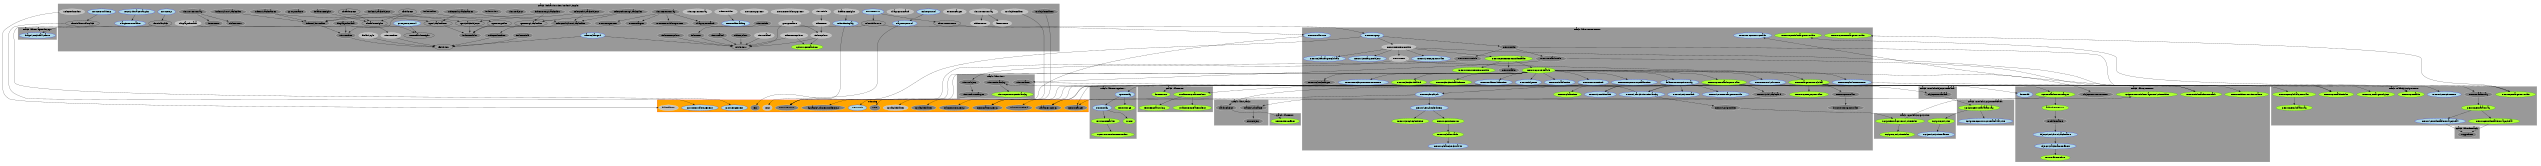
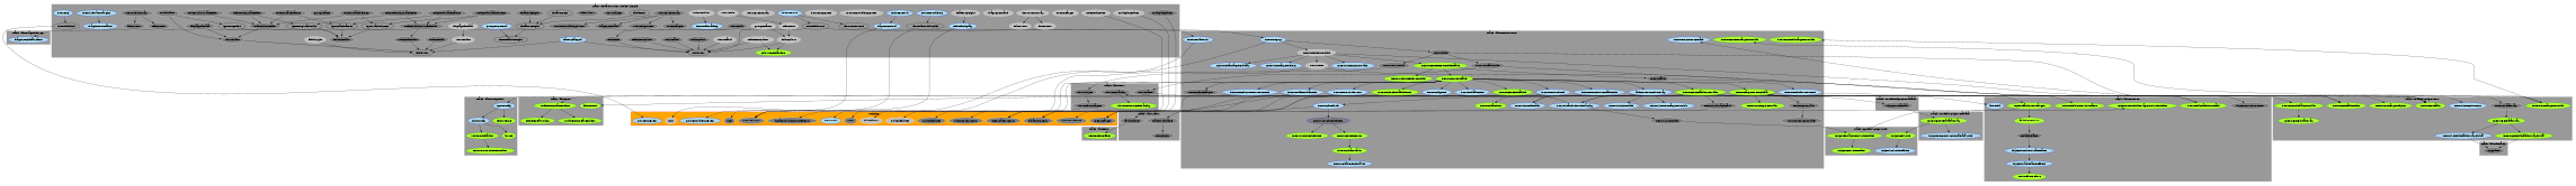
  digraph {
    clusterrank=true
    node [color=white fillcolor=grey50 style=filled]
    n1 [label=_headerHeight color="" fillcolor="" style=""]
    n2 [label=_titleView color="" fillcolor="" style=""]
    n3 [label=_fieldRect color="" fillcolor="" style=""]
    n4 [label=_headerRect color="" fillcolor="" style=""]
    n5 [label=_getLongFiles color="" fillcolor="" style=""]
    n6 [label=_getLongStackFiles color="" fillcolor="" style=""]
    n7 [label=_fieldView color="" fillcolor="" style=""]
    n8 [label=_getStackObjects color="" fillcolor="" style=""]
    n9 [label=_getStackNames color="" fillcolor="" style=""]
    n10 [label=_doFieldClick color="" fillcolor="" style=""]
    n11 [label=_doButtonMenu color="" fillcolor="" style=""]
    n12 [label=_setDefaultHeight color="" fillcolor="" style=""]
    n13 [label=_doFieldDown color="" fillcolor="" style=""]
    n14 [label=_doFieldDoubleClick color="" fillcolor="" style=""]
    n15 [fillcolor=grey label=header_Height]
    n16 [fillcolor=grey label=event_Target]
    n17 [fillcolor=grey label=rect]
    n18 [fillcolor=grey label=multiplehilites]
    n19 [fillcolor=grey label=selected_Index]
    n20 [fillcolor=grey label=drag_Command]
    n21 [fillcolor=grey label=view_MenuArray]
    n22 [fillcolor=grey label=view_Title]
    n23 [fillcolor=grey label=view_Label]
    n24 [fillcolor=grey label=index_Folder]
    n25 [fillcolor=grey label=title_Colour]
    n26 [fillcolor=grey label=hilitedlines]
    n27 [fillcolor=grey label=view_Index]
    n28 [fillcolor=grey label=mouse_DoubleUpEvent]
    n29 [fillcolor=grey label=displayed_Data]
    n30 [fillcolor=grey label=line_Menu]
    n31 [fillcolor=grey label=title_Text]
    n32 [fillcolor=grey label=menu_TextFromTitle]
    n33 [fillcolor=grey label=menu_Text]
    n34 [fillcolor=grey label=field_Style]
    n35 [fillcolor=grey label=group_Name]
    n36 [fillcolor=grey label=mouse_UpEvent]
    n37 [fillcolor=grey label=multiple_Hilites]
    n38 [fillcolor=grey label=title_Menu]
    n39 [fillcolor=grey label=view_EventArray]
    n40 [fillcolor=grey label=title_TextColour]
    n41 [label=event_Target]
    n42 [label=menu_SubStackCard]
    n43 [label=menu_DataArray]
    n44 [label=view_Object]
    n45 [label=index_Folder]
    n46 [label=mFormatProperty]
    n47 [label=view_Title]
    n48 [label=selected_LongStackFiles]
    n49 [label=index_StackObjects]
    n50 [label=multiple_Hilites]
    n51 [label=line_Menu]
    n52 [label=view_Name]
    n53 [label=submenu_Fixed]
    n54 [label=menu_Controller]
    n55 [label=object_IsMenuButton]
    n56 [label=view_EventArray]
    n57 [label=view_Object]
    n58 [label=index_View]
    n59 [label=view_AboveTarget]
    n60 [label=card_Object]
    n61 [label=title_Menu]
    n62 [label=rect]
    n63 [label=menu_Target]
    n64 [label=title_TextColour]
    n65 [label=menu_DefaultTitle]
    n66 [label=selected_StackNames]
    n67 [label=mouse_DoubleUpEvent]
    n68 [label=title_Colour]
    n69 [label=view_Label]
    n70 [label=index_Field]
    n71 [label=mobile_Name]
    n72 [label=stack_SubName]
    n73 [label=view_Hierarchy]
    n74 [label=view_Index]
    n75 [label=menu_Button]
    n76 [label=index_ShortStackFiles]
    n77 [label=drag_Command]
    n78 [label=index_LongStackFiles]
    n79 [label=selected_Index]
    n80 [label=selected_StackObjects]
    n81 [label=selected_ShortStackFiles]
    n82 [label=osx_Object]
    n83 [label=index_ShortFiles]
    n84 [label=mouse_UpEvent]
    n85 [label=menu_Title]
    n86 [label=header_Height]
    n87 [label=displayed_Data]
    n88 [label=menu_ScriptTitles]
    n89 [label=submenuProperty]
    n90 [label=index_StackNames]
    n91 [label=menu_BurntTitle]
    n92 [label=uRIP]
    n93 [label=paramProperty]
    n94 [label=object_MetaData]
    n95 [label=burnt_MenuController]
    n96 [label=rugged_ID]
    n97 [label=group_Name]
    n98 [label=index_Files]
    n99 [label=menu_CheckTarget]
    n100 [label=multiplehilites]
    n101 [label=menu_Table]
    n102 [label=view_MenuArray]
    n103 [label=title_Text]
    n104 [label=dynamicSubmenuTitleProp]
    n105 [color=Blue fillcolor=LightBlue label=refreshDisplay]
    n106 [color=Blue fillcolor=LightBlue label=script_DeconstructMetaDataSuite]
    n107 [color=Blue fillcolor=LightBlue label=menu_CheckSub]
    n108 [color=Blue fillcolor=LightBlue label=text_AddTrailing]
    n109 [color=Blue fillcolor=LightBlue label=margin_Normalize]
    n110 [color=Blue fillcolor=GreenYellow label=line_Insert]
    n111 [color=Blue fillcolor=LightBlue label=menu_SetTargetObject]
    n112 [color=Blue fillcolor=LightBlue label=mouseDown]
    n113 [color=Blue fillcolor=LightBlue label=menu_DeconstructTableLine]
    n114 [color=Blue fillcolor=LightBlue label=menu_IncludeMenuText]
    n115 [color=Blue fillcolor=LightBlue label=drag_SetGlobalStatus]
    n116 [color=Blue fillcolor=LightBlue label=line_Add]
    n117 [color=Blue fillcolor=LightBlue label=object_StackNameOffsets]
    n118 [color=Blue fillcolor=LightBlue label=mouseDoubleUp]
    n119 [color=Blue fillcolor=LightBlue label=menu_AddBooleanLine]
    n120 [color=Blue fillcolor=LightBlue label=preOpenControl]
    n121 [color=Blue fillcolor=LightBlue label=object_SetShortStackName]
    n122 [color=Blue fillcolor=LightBlue label=mouseUpEvent]
    n123 [color=Blue fillcolor=LightBlue label=resizeControl]
    n124 [color=Blue fillcolor=LightBlue label=menu_InsertSubMenu]
    n125 [color=Blue fillcolor=LightBlue label=menu_TidyText]
    n126 [color=Blue fillcolor=LightBlue label=menu_SetItemTargetOveride]
    n127 [color=Blue fillcolor=LightBlue label=menu_SetTopController]
    n128 [color=Blue fillcolor=LightBlue label=menu_DisableLine]
    n129 [color=Blue fillcolor=LightBlue label=LayoutControl]
    n130 [color=Blue fillcolor=LightBlue label=menu_PopUp]
    n131 [color=Blue fillcolor=LightBlue label=menu_SetTitlePath]
    n132 [color=Blue fillcolor=LightBlue label=menu_ClearTargetGlobals]
    n133 [color=Blue fillcolor=LightBlue label=menu_PullDown]
    n134 [color=Blue fillcolor=LightBlue label=menu_SetTitleTableArrayGlobal]
    n135 [color=Blue fillcolor=LightBlue label=menu_SearchViewHierarchy]
    n136 [color=Blue fillcolor=LightBlue label=menu_FetchCustomMenuItems]
    n137 [color=Blue fillcolor=LightBlue label=menu_CleanCheckMarks]
    n138 [color=Blue fillcolor=LightBlue label=nameChanged]
    n139 [color=Blue fillcolor=LightBlue label=menu_SetSentPath]
    n140 [color=Blue fillcolor=LightBlue label=mouseDoubleUpEvent]
    n141 [color=Blue fillcolor=LightBlue label=opn_Notify]
    n142 [color=Blue fillcolor=LightBlue label=menu_DeconstructPath]
    n143 [color=Blue fillcolor=LightBlue label=menu_InsertFixed]
    n144 [color=Blue fillcolor=LightBlue label=rect_SubtractMargins]
    n145 [color=Blue fillcolor=LightBlue label=script_SetSuiteOffsets]
    n146 [color=Blue fillcolor=LightBlue label=mouseUp]
    n147 [color=Blue fillcolor=LightBlue label=menu_SetActiveText]
    n148 [color=Blue fillcolor=LightBlue label=osx_Notify]
-   n149 [color=Blue fillcolor=LightBlue label=menu_SetCheckedItem]
+   n149 [color=Blue label=menu_SetCheckedItem]
    n150 [color=Blue fillcolor=LightBlue label=addToMenuActiveArray]
    n151 [color=Blue fillcolor=LightBlue label=menu_Init]
    n152 [color=Green4 fillcolor=GreenYellow label=menu_GetTitleTableArrayGlobal]
    n153 [color=Green4 fillcolor=GreenYellow label=menu_GetTableTitles]
    n154 [color=Green4 fillcolor=GreenYellow label=menu_GetTable]
    n155 [color=Green4 fillcolor=GreenYellow label=version_IsEarlier]
    n156 [color=Green4 fillcolor=GreenYellow label=menu_GetGlobalController]
    n157 [color=Green4 fillcolor=GreenYellow label=menu_GetTargetObject]
    n158 [color=Green4 fillcolor=GreenYellow label=addThenReturn]
    n159 [color=Green4 fillcolor=GreenYellow label=text_RepeatString]
    n160 [color=Green4 fillcolor=GreenYellow label=text_Merge]
    n161 [color=Green4 fillcolor=GreenYellow label=menu_GetTitleTargetOveride]
    n162 [color=Green4 fillcolor=GreenYellow label=outline_DecreaseIndent]
    n163 [color=Green4 fillcolor=GreenYellow label=menu_ConvertTable]
    n164 [color=Green4 fillcolor=GreenYellow label=menu_GetTextFromTitleTable]
    n165 [color=Green4 fillcolor=GreenYellow label=_convertVersionToNumber]
    n166 [color=Green4 fillcolor=GreenYellow label=menu_GetDataArray]
    n167 [color=Green4 fillcolor=GreenYellow label=text_OffsetBefore]
    n168 [color=Green4 fillcolor=GreenYellow label=menu_CheckDisabled]
    n169 [color=Green4 fillcolor=GreenYellow label=menu_MenuTextFromTitle]
    n170 [color=Green4 fillcolor=GreenYellow label=menu_GetTopController]
    n171 [color=Green4 fillcolor=GreenYellow label=menu_SetCheckedLine]
    n172 [color=Green4 fillcolor=GreenYellow label=outline_IncreaseIndent]
    n173 [color=Green4 fillcolor=GreenYellow label=menu_TargetFromGlobal]
    n174 [color=Green4 fillcolor=GreenYellow label=script_MenuTitleArrayFromSuiteTitles]
    n175 [color=Green4 fillcolor=GreenYellow label=menu_GetTargetOveride]
    n176 [color=Green4 fillcolor=GreenYellow label=menu_CleanLine]
    n177 [color=Green4 fillcolor=GreenYellow label=view_ConstructHierarchy]
    n178 [color=Green4 fillcolor=GreenYellow label=script_GetMetadataArray]
    n179 [color=Green4 fillcolor=GreenYellow label=script_GetSuite]
    n180 [color=Green4 fillcolor=GreenYellow label=text_TokenOffset]
    n181 [color=Green4 fillcolor=GreenYellow label=menu_CheckDisabledItem]
    n182 [color=Green4 fillcolor=GreenYellow label=menu_TitlePathFromPath]
    n183 [color=Green4 fillcolor=GreenYellow label=colour_GetRandom]
    n184 [color=Green4 fillcolor=GreenYellow label=menu_GetLineNum]
    n185 [color=Green4 fillcolor=GreenYellow label=script_GetSuiteTitles]
    n186 [color=Green4 fillcolor=GreenYellow label=menu_GetItemTargetOveride]
    n187 [color=Green4 fillcolor=GreenYellow label=menu_GetGlobalArray]
    n188 [color=Green4 fillcolor=GreenYellow label=_GetDefaultMenuTarget]
    n189 [color=Green4 fillcolor=GreenYellow label=menu_TitleFromViewName]
    n190 [color=Green4 fillcolor=GreenYellow label=kwote]
    n191 [color=Green4 fillcolor=GreenYellow label=menu_GetDefaultController]
    n192 [color=Green4 fillcolor=GreenYellow label=script_ExtractMenuSuiteTitles]
    n193 [color=Green4 fillcolor=GreenYellow label=menu_CleanMarks]
    subgraph sub_1 {
      n1
      n2
      n3
      n4
      n5
      n6
      n7
      n8
      n9
    }
    subgraph sub_2 {
      n10
      n11
      n12
      n13
      n14
    }
    subgraph sub_3 {
      n15
      n16
      n17
      n18
      n19
      n20
      n21
      n22
      n23
      n24
      n25
      n26
      n27
      n28
      n29
      n30
      n31
      n32
      n33
      n34
      n35
      n36
      n37
      n38
      n39
      n40
    }
    subgraph sub_4 {
      n41
      n42
      n43
      n44
      n45
      n46
      n47
      n48
      n49
      n50
      n51
      n52
      n53
      n54
      n55
      n56
      n57
      n58
      n59
      n60
      n61
      n62
      n63
      n64
      n65
      n66
      n67
      n68
      n69
      n70
      n71
      n72
      n73
      n74
      n75
      n76
      n77
      n78
      n79
      n80
      n81
      n82
      n83
      n84
      n85
      n86
      n87
      n88
      n89
      n90
      n91
      n92
      n93
      n94
      n95
      n96
      n97
      n98
      n99
      n100
      n101
      n102
      n103
      n104
    }
    subgraph sub_5 {
      n105
      n106
      n107
      n108
      n109
      n110
      n111
      n112
      n113
      n114
      n115
      n116
      n117
      n118
      n119
      n120
      n121
      n122
      n123
      n124
      n125
      n126
      n127
      n128
      n129
      n130
      n131
      n132
      n133
      n134
      n135
      n136
      n137
      n138
      n139
      n140
      n141
      n142
      n143
      n144
      n145
      n146
      n147
      n148
      n149
      n150
      n151
    }
    subgraph sub_6 {
      n152
      n153
      n154
      n155
      n156
      n157
      n158
      n159
      n160
      n161
      n162
      n163
      n164
      n165
      n166
      n167
      n168
      n169
      n170
      n171
      n172
      n173
      n174
      n175
      n176
      n177
      n178
      n179
      n180
      n181
      n182
      n183
      n184
      n185
      n186
      n187
      n188
      n189
      n190
      n191
      n192
      n193
    }
    subgraph cluster_7 {
      color=red
      fillcolor=orange
      label=Missing
      style=filled
      n17
      n18
      n26
      n46
      n53
      n62
      n63
      n75
      n89
      n92
      n93
      n100
      n104
      n122
      n140
      n151
    }
    subgraph cluster_8 {
      color=grey60
      fillcolor=grey60
      label="stack \"behavior_View|Index|Simple\""
      style=filled
      n1
      n2
      n3
      n4
      n5
      n6
      n7
      n8
      n9
      n10
      n11
      n12
      n13
      n14
      n15
      n16
      n19
      n20
      n21
      n22
      n23
      n24
      n25
      n27
      n28
      n29
      n30
      n31
      n34
      n35
      n36
      n37
      n38
      n39
      n40
      n41
      n45
      n47
      n48
      n49
      n50
      n51
      n56
      n57
      n58
      n61
      n64
      n66
      n67
      n68
      n69
      n70
      n74
      n76
      n77
      n78
      n79
      n80
      n81
      n83
      n84
      n86
      n87
      n90
      n97
      n98
      n102
      n103
      n105
      n108
      n109
      n112
      n118
      n120
      n123
      n129
      n138
      n144
      n146
      n183
    }
    subgraph cluster_9 {
      color=grey60
      fillcolor=grey60
      label="stack \"lib_Common\""
      style=filled
      n55
      n71
      n116
      n117
      n121
      n158
      n167
      n174
      n182
      n188
      n189
    }
    subgraph cluster_10 {
      color=grey60
      fillcolor=grey60
      label="stack \"lib_DragAndDrop\""
      style=filled
      n115
    }
    subgraph cluster_11 {
      color=grey60
      fillcolor=grey60
      label="stack \"lib_IdeHack\""
      style=filled
      n96
    }
    subgraph cluster_12 {
      color=grey60
      fillcolor=grey60
      label="stack \"lib_MenuButton\""
      style=filled
      n32
      n33
      n42
      n54
      n65
      n85
      n88
      n91
      n95
      n99
      n101
      n107
      n111
      n113
      n114
      n119
      n124
      n125
      n126
      n127
      n128
      n130
      n131
      n132
      n133
      n135
      n136
      n137
      n139
      n142
      n143
      n149
      n150
      n161
      n163
      n164
      n168
      n169
      n170
      n171
      n173
      n176
      n181
      n184
      n186
      n191
      n193
    }
    subgraph cluster_13 {
      color=grey60
      fillcolor=grey60
      label="stack \"lib_RevIgniter\""
      style=filled
      n141
      n148
      n155
      n160
      n165
      n190
    }
    subgraph cluster_14 {
      color=grey60
      fillcolor=grey60
      label="stack \"lib_Stack\""
      style=filled
      n60
      n72
      n82
    }
    subgraph cluster_15 {
      color=grey60
      fillcolor=grey60
      label="stack \"lib_Text\""
      style=filled
      n180
    }
    subgraph cluster_16 {
      color=grey60
      fillcolor=grey60
      label="stack \"lib_View\""
      style=filled
      n44
      n52
      n59
      n73
      n177
    }
    subgraph cluster_17 {
      color=grey60
      fillcolor=grey60
      label="stack \"lib_XML\""
      style=filled
      n110
      n159
      n162
      n172
    }
    subgraph cluster_18 {
      color=grey60
      fillcolor=grey60
      label="stack \"model_ObjectMetadata\""
      style=filled
      n94
    }
    subgraph cluster_19 {
      color=grey60
      fillcolor=grey60
      label="stack \"model_ScriptMenu\""
      style=filled
      n43
      n134
      n147
      n152
      n153
      n154
      n156
      n157
      n166
      n175
      n187
    }
    subgraph cluster_20 {
      color=grey60
      fillcolor=grey60
      label="stack \"model_ScriptMetadata\""
      style=filled
      n106
      n178
    }
    subgraph cluster_21 {
      color=grey60
      fillcolor=grey60
      label="stack \"model_ScriptSuite\""
      style=filled
      n145
      n179
      n185
      n192
    }
    n1 -> n12
    n3 -> n1
    n4 -> n1
    n5 -> n45
    n6 -> n45
    n8 -> n45
    n9 -> n45
    n10 -> n122
    n11 -> n133
    n13 -> n115
    n13 -> n130
    n14 -> n140
    n15 -> n105
    n19 -> n26
    n21 -> n30
    n21 -> n38
    n22 -> n31
    n23 -> n2
    n24 -> n108
    n25 -> n2
    n25 -> n183
    n27 -> n7
    n29 -> n27
    n31 -> n25
    n32 -> n33
    n32 -> n111
    n32 -> n127
    n32 -> n132
    n32 -> n147
    n32 -> n164
    n33 -> n55
    n33 -> n75
    n34 -> n7
    n35 -> n2
    n35 -> n25
    n37 -> n18
    n40 -> n2
    n40 -> n183
    n42 -> n72
    n43 -> n166
    n44 -> n59
    n47 -> n103
    n48 -> n6
    n48 -> n81
    n49 -> n8
    n49 -> n83
    n50 -> n100
    n52 -> n94
    n54 -> n95
    n56 -> n41
    n56 -> n67
    n56 -> n77
    n56 -> n84
    n59 -> n92
    n60 -> n180
    n64 -> n2
    n65 -> n52
    n65 -> n189
    n66 -> n9
    n66 -> n81
    n68 -> n2
    n69 -> n2
    n70 -> n7
    n71 -> n121
    n72 -> n82
    n73 -> n177
    n74 -> n7
    n76 -> n83
    n78 -> n6
    n78 -> n83
    n79 -> n7
    n80 -> n8
    n80 -> n81
    n81 -> n79
    n83 -> n74
    n85 -> n43
    n85 -> n65
    n85 -> n91
    n86 -> n1
    n87 -> n74
    n88 -> n192
    n90 -> n9
    n90 -> n83
    n91 -> n44
    n94 -> n178
    n98 -> n5
    n98 -> n74
+   n101 -> n154
    n102 -> n51
    n102 -> n61
    n103 -> n2
    n105 -> n62
    n107 -> n93
    n107 -> n149
    n112 -> n11
    n112 -> n13
    n113 -> n176
    n114 -> n154
    n117 -> n167
    n118 -> n14
    n119 -> n93
    n119 -> n141
    n120 -> n12
    n121 -> n117
    n123 -> n129
    n124 -> n154
    n124 -> n172
    n129 -> n17
    n130 -> n32
    n130 -> n75
    n130 -> n85
    n131 -> n116
    n133 -> n75
    n134 -> n96
    n135 -> n73
    n135 -> n88
    n135 -> n153
    n136 -> n89
    n138 -> n2
    n138 -> n7
    n141 -> n148
    n141 -> n160
    n143 -> n53
    n143 -> n107
    n144 -> n109
    n146 -> n10
    n148 -> n155
    n148 -> n190
    n149 -> n171
    n149 -> n184
    n150 -> n110
    n150 -> n126
    n150 -> n131
    n150 -> n139
    n152 -> n96
    n155 -> n165
    n156 -> n187
    n158 -> n71
    n163 -> n99
    n163 -> n104
    n163 -> n113
    n163 -> n114
    n163 -> n119
    n163 -> n124
    n163 -> n125
    n163 -> n128
    n163 -> n136
    n163 -> n143
    n163 -> n150
    n163 -> n151
    n163 -> n168
    n163 -> n173
    n163 -> n181
    n163 -> n191
    n164 -> n101
    n164 -> n163
    n164 -> n169
    n166 -> n134
    n166 -> n152
    n168 -> n46
    n172 -> n159
    n172 -> n162
    n173 -> n54
    n173 -> n63
    n173 -> n157
    n173 -> n170
    n173 -> n175
    n173 -> n182
    n173 -> n188
    n175 -> n161
    n175 -> n186
    n178 -> n106
    n178 -> n179
    n179 -> n145
    n181 -> n46
    n182 -> n142
    n184 -> n193
    n188 -> n63
    n188 -> n158
    n191 -> n42
    n191 -> n60
    n191 -> n135
    n191 -> n153
    n191 -> n156
    n192 -> n174
    n192 -> n185
    n193 -> n137
  }
